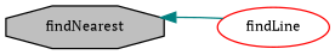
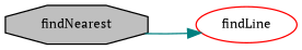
  digraph {
    rankdir=LR
    fontname="PT Serif"
    node [fontname="PT Serif" fontsize=10]
    n1 [color=black fillcolor=grey75 fontcolor=black height=0.2 label=findNearest shape=octagon style=filled width=0.4]
    n2 [color=red height=0.2 label=findLine shape=ellipse width=0.4]
-   n2 -> n1 [color=teal fontname="PT Serif" fontsize=10 labelfontname=Helvetica labelfontsize=10 style=solid]
+   n1 -> n2 [color=teal fontname="PT Serif" fontsize=10 labelfontname=Helvetica labelfontsize=10 style=solid]
  }
